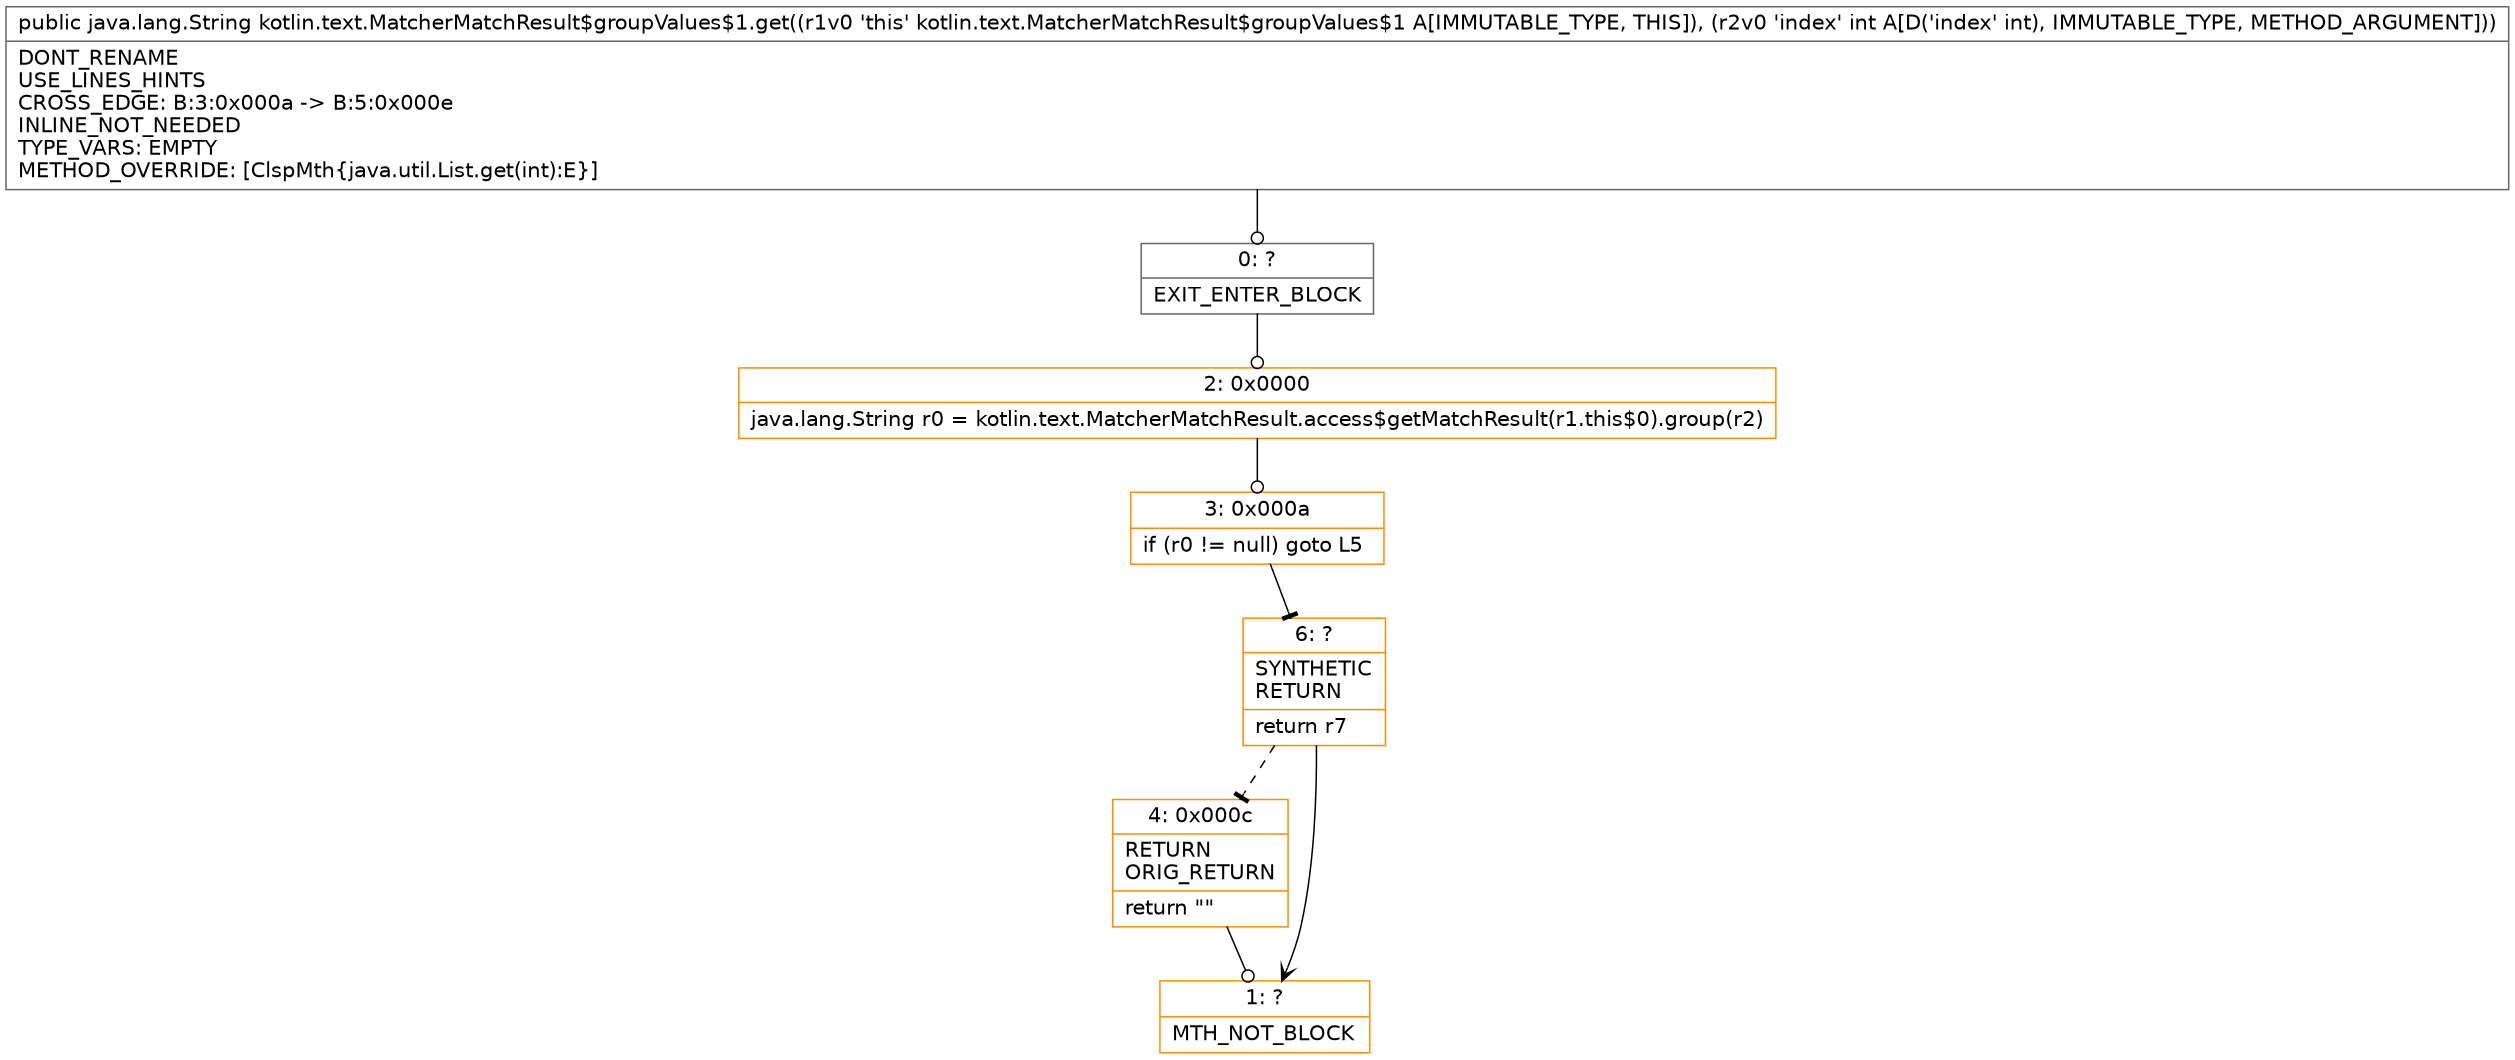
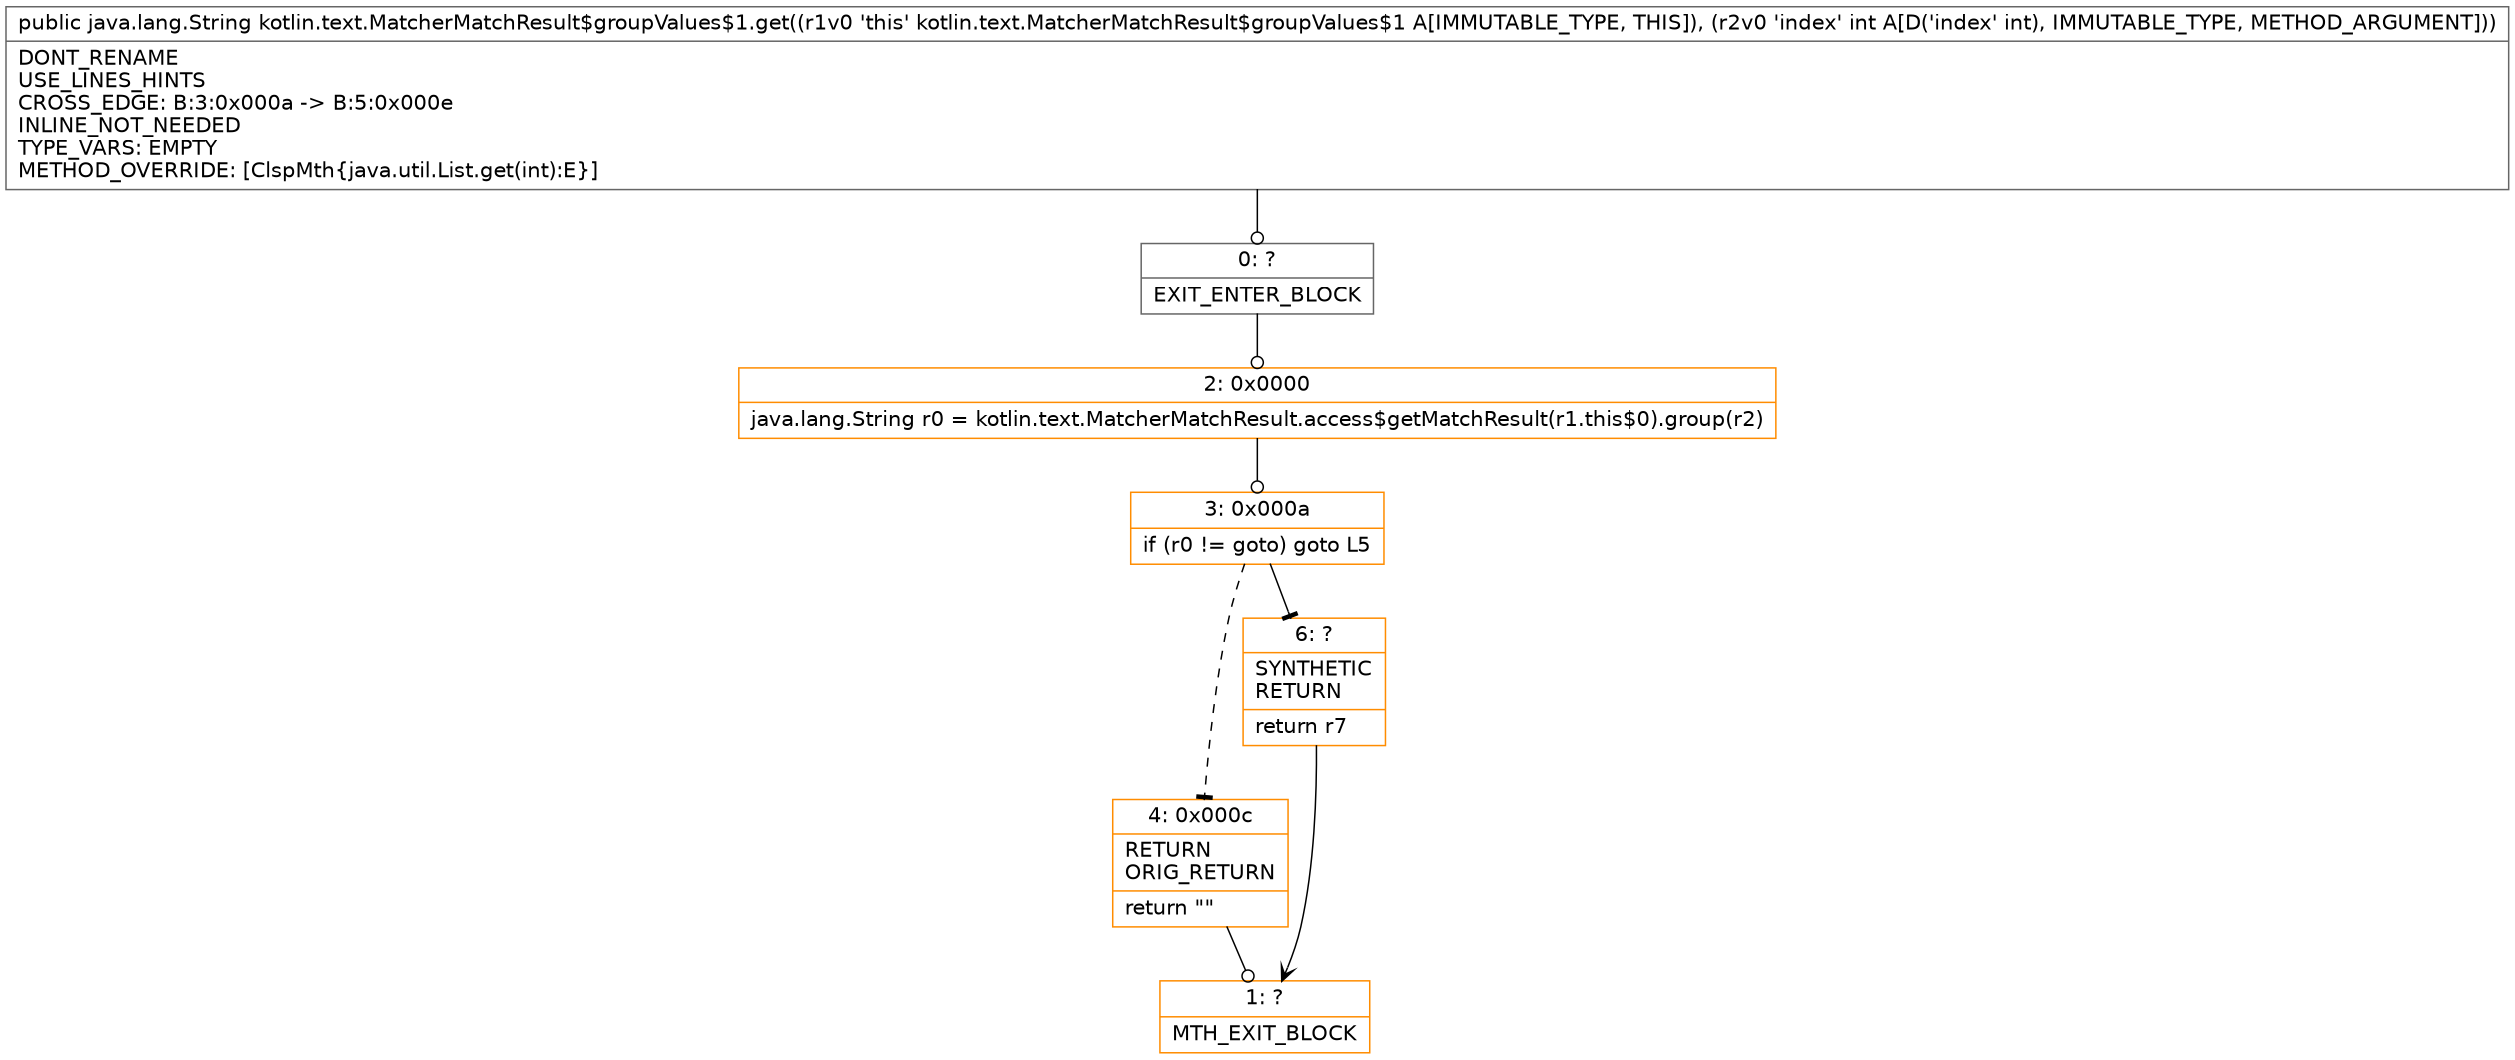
  digraph {
    fontname="DejaVu Sans"
    node [color=darkorange fontname="DejaVu Sans" shape=record]
    edge [arrowhead=odot fontname="DejaVu Sans"]
    n1 [color=gray40 label="{0\:\ ?|EXIT_ENTER_BLOCK\l}"]
    n2 [label="{2\:\ 0x0000|java.lang.String r0 = kotlin.text.MatcherMatchResult.access$getMatchResult(r1.this$0).group(r2)\l}"]
-   n3 [label="{3\:\ 0x000a|if (r0 != null) goto L5\l}"]
+   n3 [label="{3\:\ 0x000a|if (r0 != goto) goto L5\l}"]
    n4 [label="{4\:\ 0x000c|RETURN\lORIG_RETURN\l|return \"\"\l}"]
    n5 [label="{6\:\ ?|SYNTHETIC\lRETURN\l|return r7\l}"]
-   n6 [label="{1\:\ ?|MTH_NOT_BLOCK\l}"]
+   n6 [label="{1\:\ ?|MTH_EXIT_BLOCK\l}"]
    n7 [color=gray40 label="{public java.lang.String kotlin.text.MatcherMatchResult$groupValues$1.get((r1v0 'this' kotlin.text.MatcherMatchResult$groupValues$1 A[IMMUTABLE_TYPE, THIS]), (r2v0 'index' int A[D('index' int), IMMUTABLE_TYPE, METHOD_ARGUMENT]))  | DONT_RENAME\lUSE_LINES_HINTS\lCROSS_EDGE: B:3:0x000a \-\> B:5:0x000e\lINLINE_NOT_NEEDED\lTYPE_VARS: EMPTY\lMETHOD_OVERRIDE: [ClspMth\{java.util.List.get(int):E\}]\l}"]
    n1 -> n2
    n2 -> n3
-   n5 -> n4 [arrowhead=tee style=dashed]
+   n3 -> n4 [arrowhead=tee style=dashed]
    n3 -> n5 [arrowhead=tee]
    n4 -> n6
    n5 -> n6 [arrowhead=vee]
    n7 -> n1
  }
